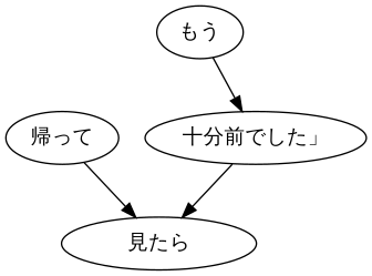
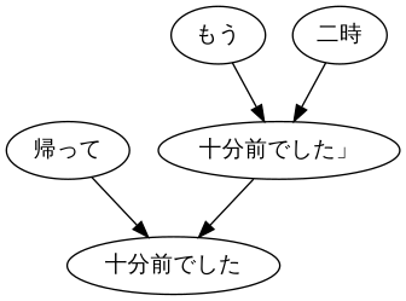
  digraph {
    n1 [label="帰って"]
-   n2 [label="見たら"]
+   n2 [label="十分前でした"]
    n3 [label="十分前でした」"]
    n4 [label="もう"]
+   n5 [label="二時"]
    n1 -> n2
    n3 -> n2
    n4 -> n3
+   n5 -> n3
  }
